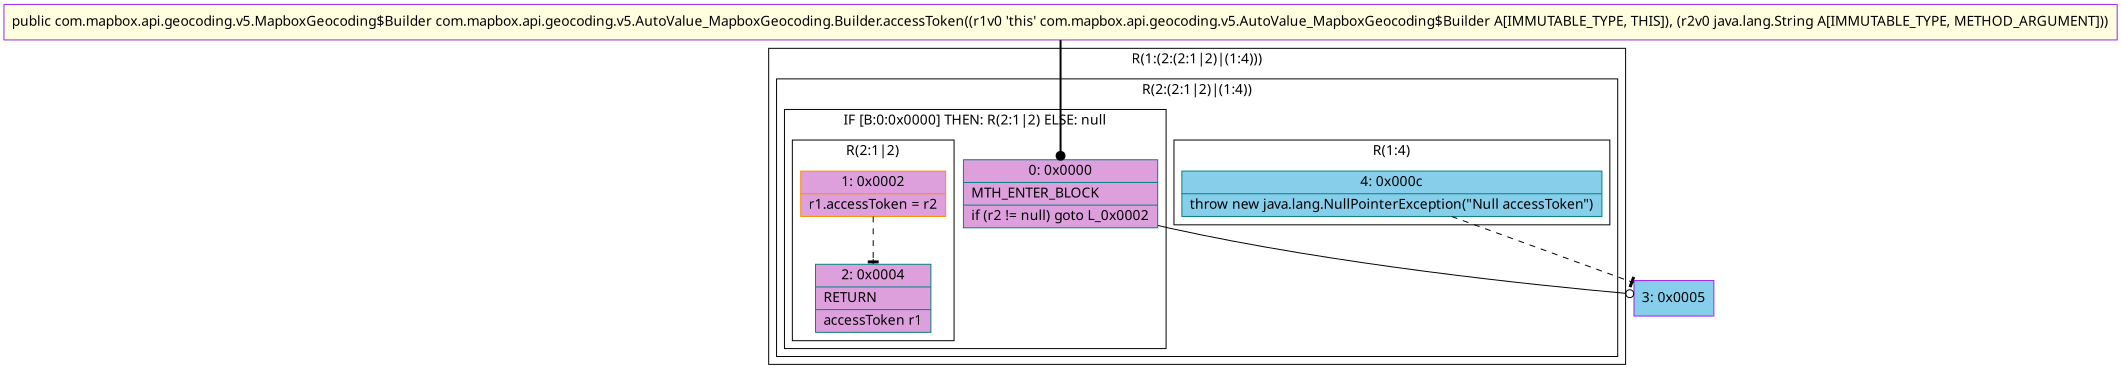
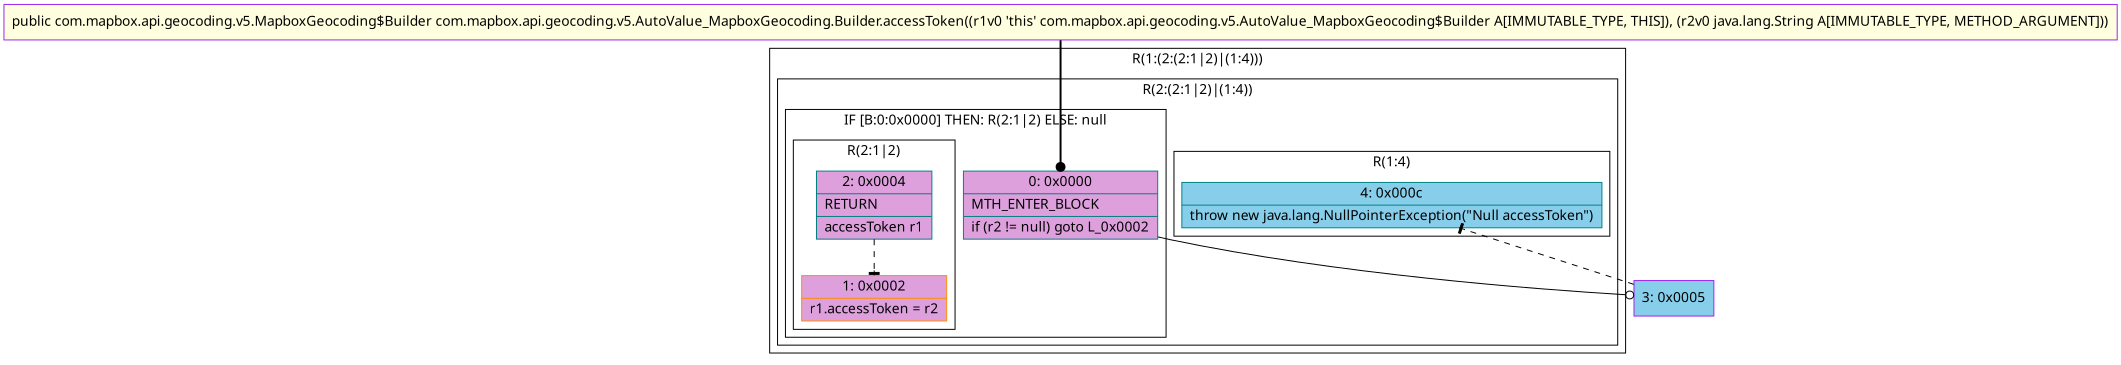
  digraph {
    fontname="Noto Sans"
    node [color=teal fillcolor=plum fontname="Noto Sans" shape=record style=filled]
    edge [arrowhead=tee fontname="Noto Sans" style=dashed]
    n1 [color=darkorange label="{1\:\ 0x0002|r1.accessToken = r2\l}"]
    n2 [label="{2\:\ 0x0004|RETURN\l|accessToken r1\l}"]
    n3 [label="{0\:\ 0x0000|MTH_ENTER_BLOCK\l|if (r2 != null) goto L_0x0002\l}"]
    n4 [fillcolor=skyblue label="{4\:\ 0x000c|throw new java.lang.NullPointerException(\"Null accessToken\")\l}"]
    n5 [color=purple fillcolor=skyblue label="{3\:\ 0x0005}"]
    n6 [color=purple fillcolor=lightyellow label="{public com.mapbox.api.geocoding.v5.MapboxGeocoding$Builder com.mapbox.api.geocoding.v5.AutoValue_MapboxGeocoding.Builder.accessToken((r1v0 'this' com.mapbox.api.geocoding.v5.AutoValue_MapboxGeocoding$Builder A[IMMUTABLE_TYPE, THIS]), (r2v0 java.lang.String A[IMMUTABLE_TYPE, METHOD_ARGUMENT])) }"]
    subgraph cluster_1 {
      label="R(1:(2:(2:1|2)|(1:4)))"
      subgraph cluster_2 {
        label="R(2:(2:1|2)|(1:4))"
        subgraph cluster_3 {
          label="IF [B:0:0x0000] THEN: R(2:1|2) ELSE: null"
          n3
          subgraph cluster_4 {
            label="R(2:1|2)"
            n1
            n2
          }
        }
        subgraph cluster_5 {
          label="R(1:4)"
          n4
        }
      }
    }
-   n1 -> n2
+   n2 -> n1
    n3 -> n5 [arrowhead=odot style=solid]
-   n4 -> n5
+   n5 -> n4
    n6 -> n3 [arrowhead=dot style=bold]
  }
